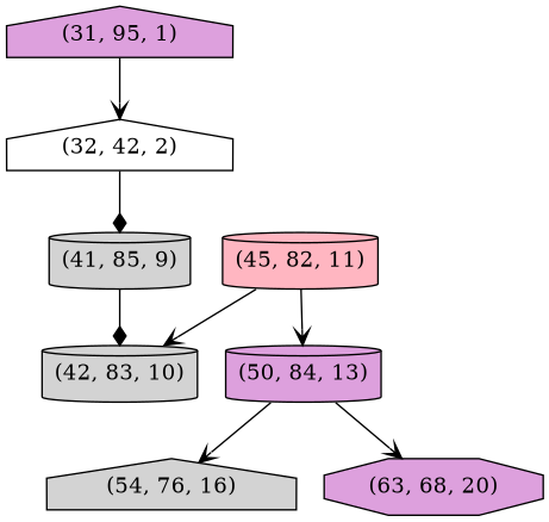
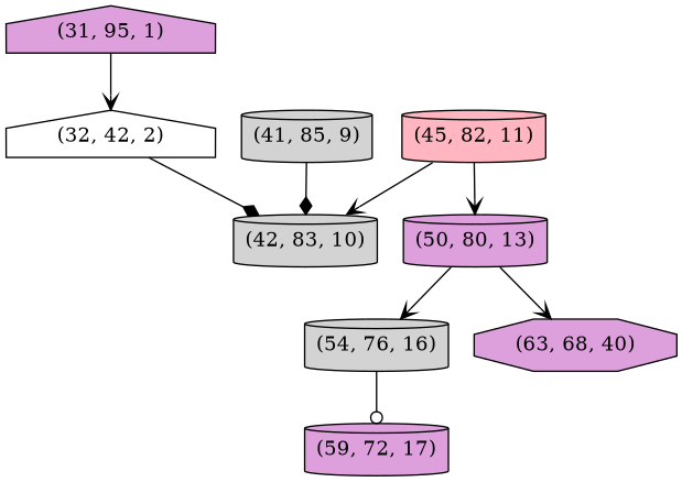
  digraph {
    node [fillcolor=plum shape=cylinder style=filled]
    edge [arrowhead=vee]
    "(31, 95, 1)" [shape=house]
    n2 [fillcolor=white label="(32, 42, 2)" shape=house]
    "(41, 85, 9)" [fillcolor=lightgrey]
    "(42, 83, 10)" [fillcolor=lightgrey]
    "(45, 82, 11)" [fillcolor=lightpink]
-   "(50, 80, 13)" [label="(50, 84, 13)"]
-   "(54, 76, 16)" [fillcolor=lightgrey shape=house]
-   "(63, 68, 20)" [shape=octagon]
+   "(50, 80, 13)"
+   "(54, 76, 16)" [fillcolor=lightgrey]
+   "(63, 68, 20)" [shape=octagon label="(63, 68, 40)"]
+   "(59, 72, 17)"
    "(31, 95, 1)" -> n2
-   n2 -> "(41, 85, 9)" [arrowhead=diamond]
+   n2 -> "(42, 83, 10)" [arrowhead=diamond]
    "(41, 85, 9)" -> "(42, 83, 10)" [arrowhead=diamond]
    "(45, 82, 11)" -> "(42, 83, 10)"
    "(45, 82, 11)" -> "(50, 80, 13)"
    "(50, 80, 13)" -> "(54, 76, 16)"
    "(50, 80, 13)" -> "(63, 68, 20)"
+   "(54, 76, 16)" -> "(59, 72, 17)" [arrowhead=odot]
  }
